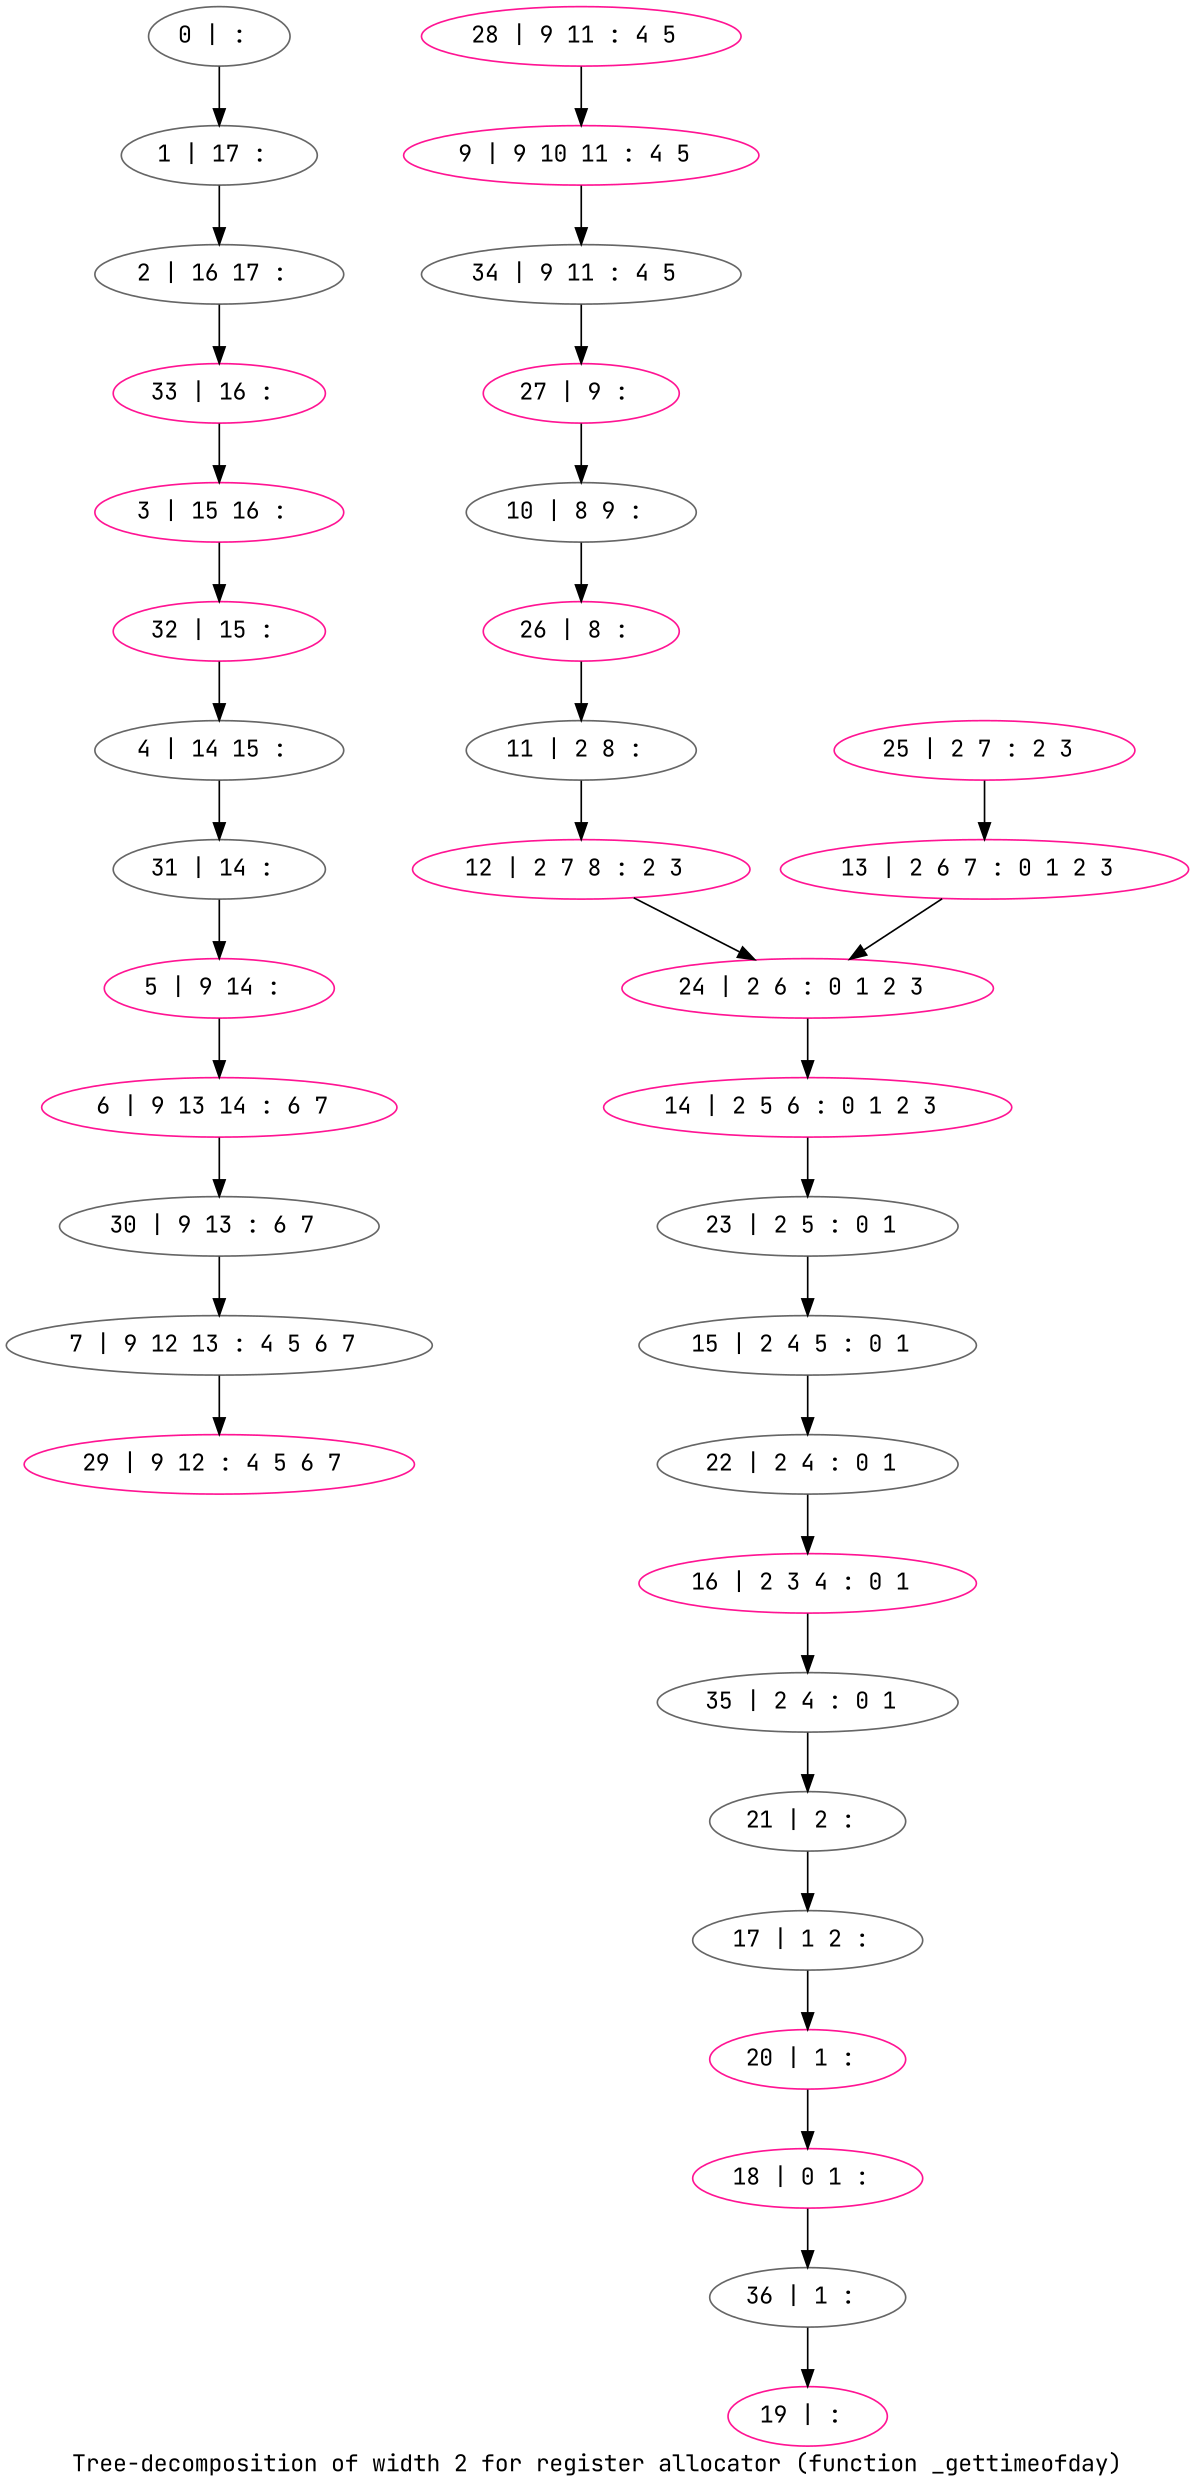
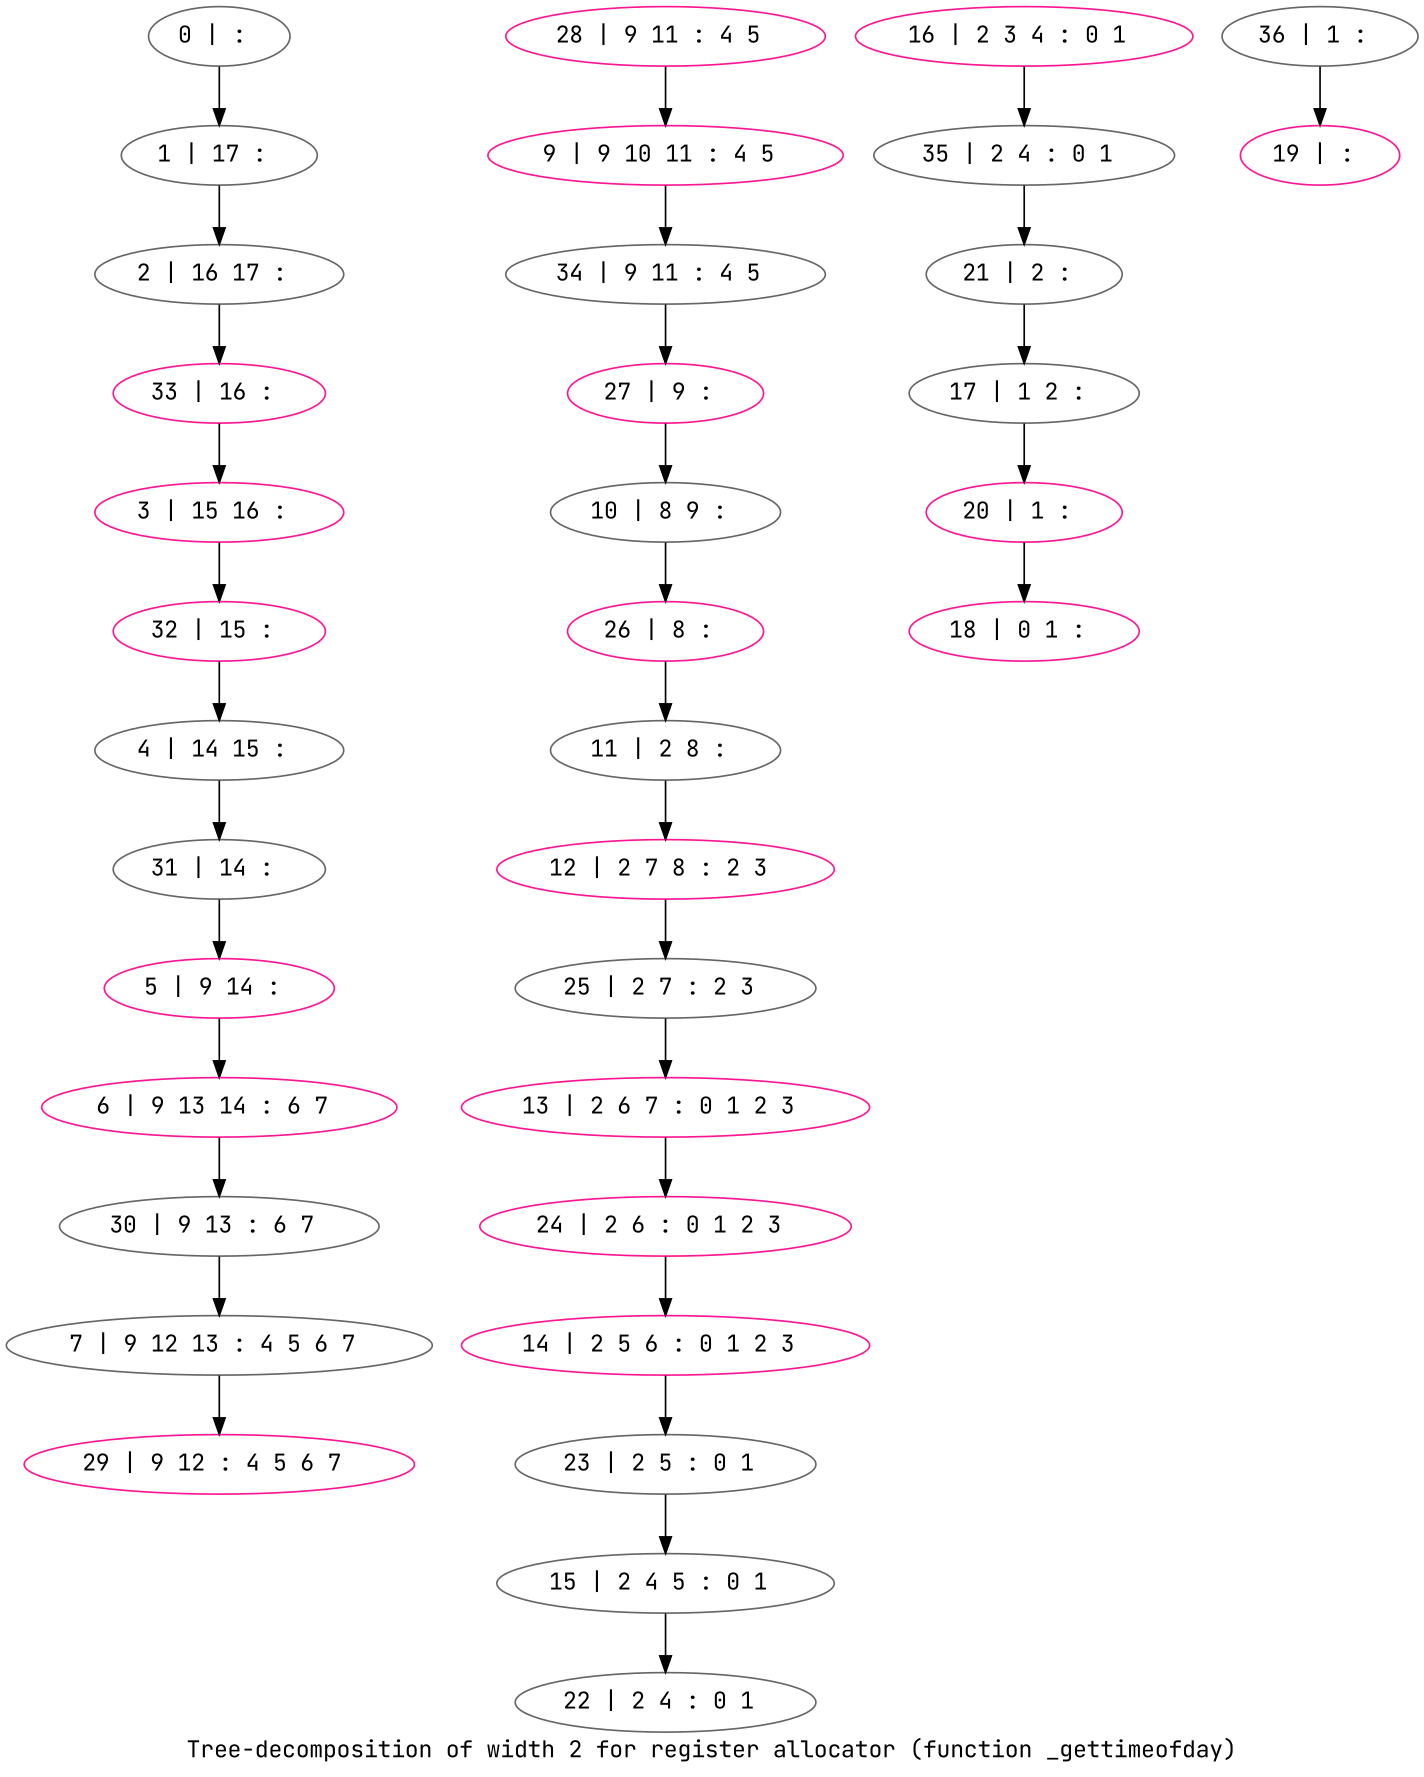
  digraph {
    fontname="JetBrains Mono"
    label="Tree-decomposition of width 2 for register allocator (function _gettimeofday)"
    node [color=gray40 fontname="JetBrains Mono"]
    edge [fontname="JetBrains Mono"]
    n1 [label="0 | : "]
    n2 [label="1 | 17 : "]
    n3 [label="2 | 16 17 : "]
    n4 [color=deeppink label="33 | 16 : "]
    n5 [color=deeppink label="3 | 15 16 : "]
    n6 [color=deeppink label="32 | 15 : "]
    n7 [label="4 | 14 15 : "]
    n8 [label="31 | 14 : "]
    n9 [color=deeppink label="5 | 9 14 : "]
    n10 [color=deeppink label="6 | 9 13 14 : 6 7 "]
    n11 [label="30 | 9 13 : 6 7 "]
    n12 [label="7 | 9 12 13 : 4 5 6 7 "]
    n13 [color=deeppink label="29 | 9 12 : 4 5 6 7 "]
    n14 [color=deeppink label="28 | 9 11 : 4 5 "]
    n15 [color=deeppink label="9 | 9 10 11 : 4 5 "]
    n16 [label="34 | 9 11 : 4 5 "]
    n17 [color=deeppink label="27 | 9 : "]
    n18 [label="10 | 8 9 : "]
    n19 [color=deeppink label="26 | 8 : "]
    n20 [label="11 | 2 8 : "]
    n21 [color=deeppink label="12 | 2 7 8 : 2 3 "]
-   n22 [color=deeppink label="25 | 2 7 : 2 3 "]
+   n22 [label="25 | 2 7 : 2 3 "]
    n23 [color=deeppink label="13 | 2 6 7 : 0 1 2 3 "]
    n24 [color=deeppink label="24 | 2 6 : 0 1 2 3 "]
    n25 [color=deeppink label="14 | 2 5 6 : 0 1 2 3 "]
    n26 [label="23 | 2 5 : 0 1 "]
    n27 [label="15 | 2 4 5 : 0 1 "]
    n28 [label="22 | 2 4 : 0 1 "]
    n29 [color=deeppink label="16 | 2 3 4 : 0 1 "]
    n30 [label="35 | 2 4 : 0 1 "]
    n31 [label="21 | 2 : "]
    n32 [label="17 | 1 2 : "]
    n33 [color=deeppink label="20 | 1 : "]
    n34 [color=deeppink label="18 | 0 1 : "]
    n35 [label="36 | 1 : "]
    n36 [color=deeppink label="19 | : "]
    n1 -> n2
    n2 -> n3
    n3 -> n4
    n4 -> n5
    n5 -> n6
    n6 -> n7
    n7 -> n8
    n8 -> n9
    n9 -> n10
    n10 -> n11
    n11 -> n12
    n12 -> n13
    n14 -> n15
    n15 -> n16
    n16 -> n17
    n17 -> n18
    n18 -> n19
    n19 -> n20
    n20 -> n21
-   n21 -> n24
+   n21 -> n22
    n22 -> n23
    n23 -> n24
    n24 -> n25
    n25 -> n26
    n26 -> n27
    n27 -> n28
-   n28 -> n29
    n29 -> n30
    n30 -> n31
    n31 -> n32
    n32 -> n33
    n33 -> n34
-   n34 -> n35
    n35 -> n36
  }
